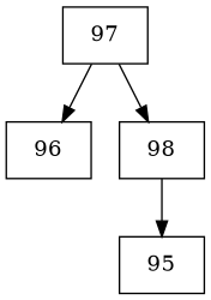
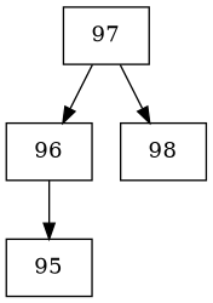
  digraph {
    node [shape=record]
    n1 [label="{97}"]
    n2 [label="{96}"]
    n3 [label="{98}"]
    n4 [label="{95}"]
    n1 -> n2
    n1 -> n3
-   n3 -> n4
+   n2 -> n4
  }
